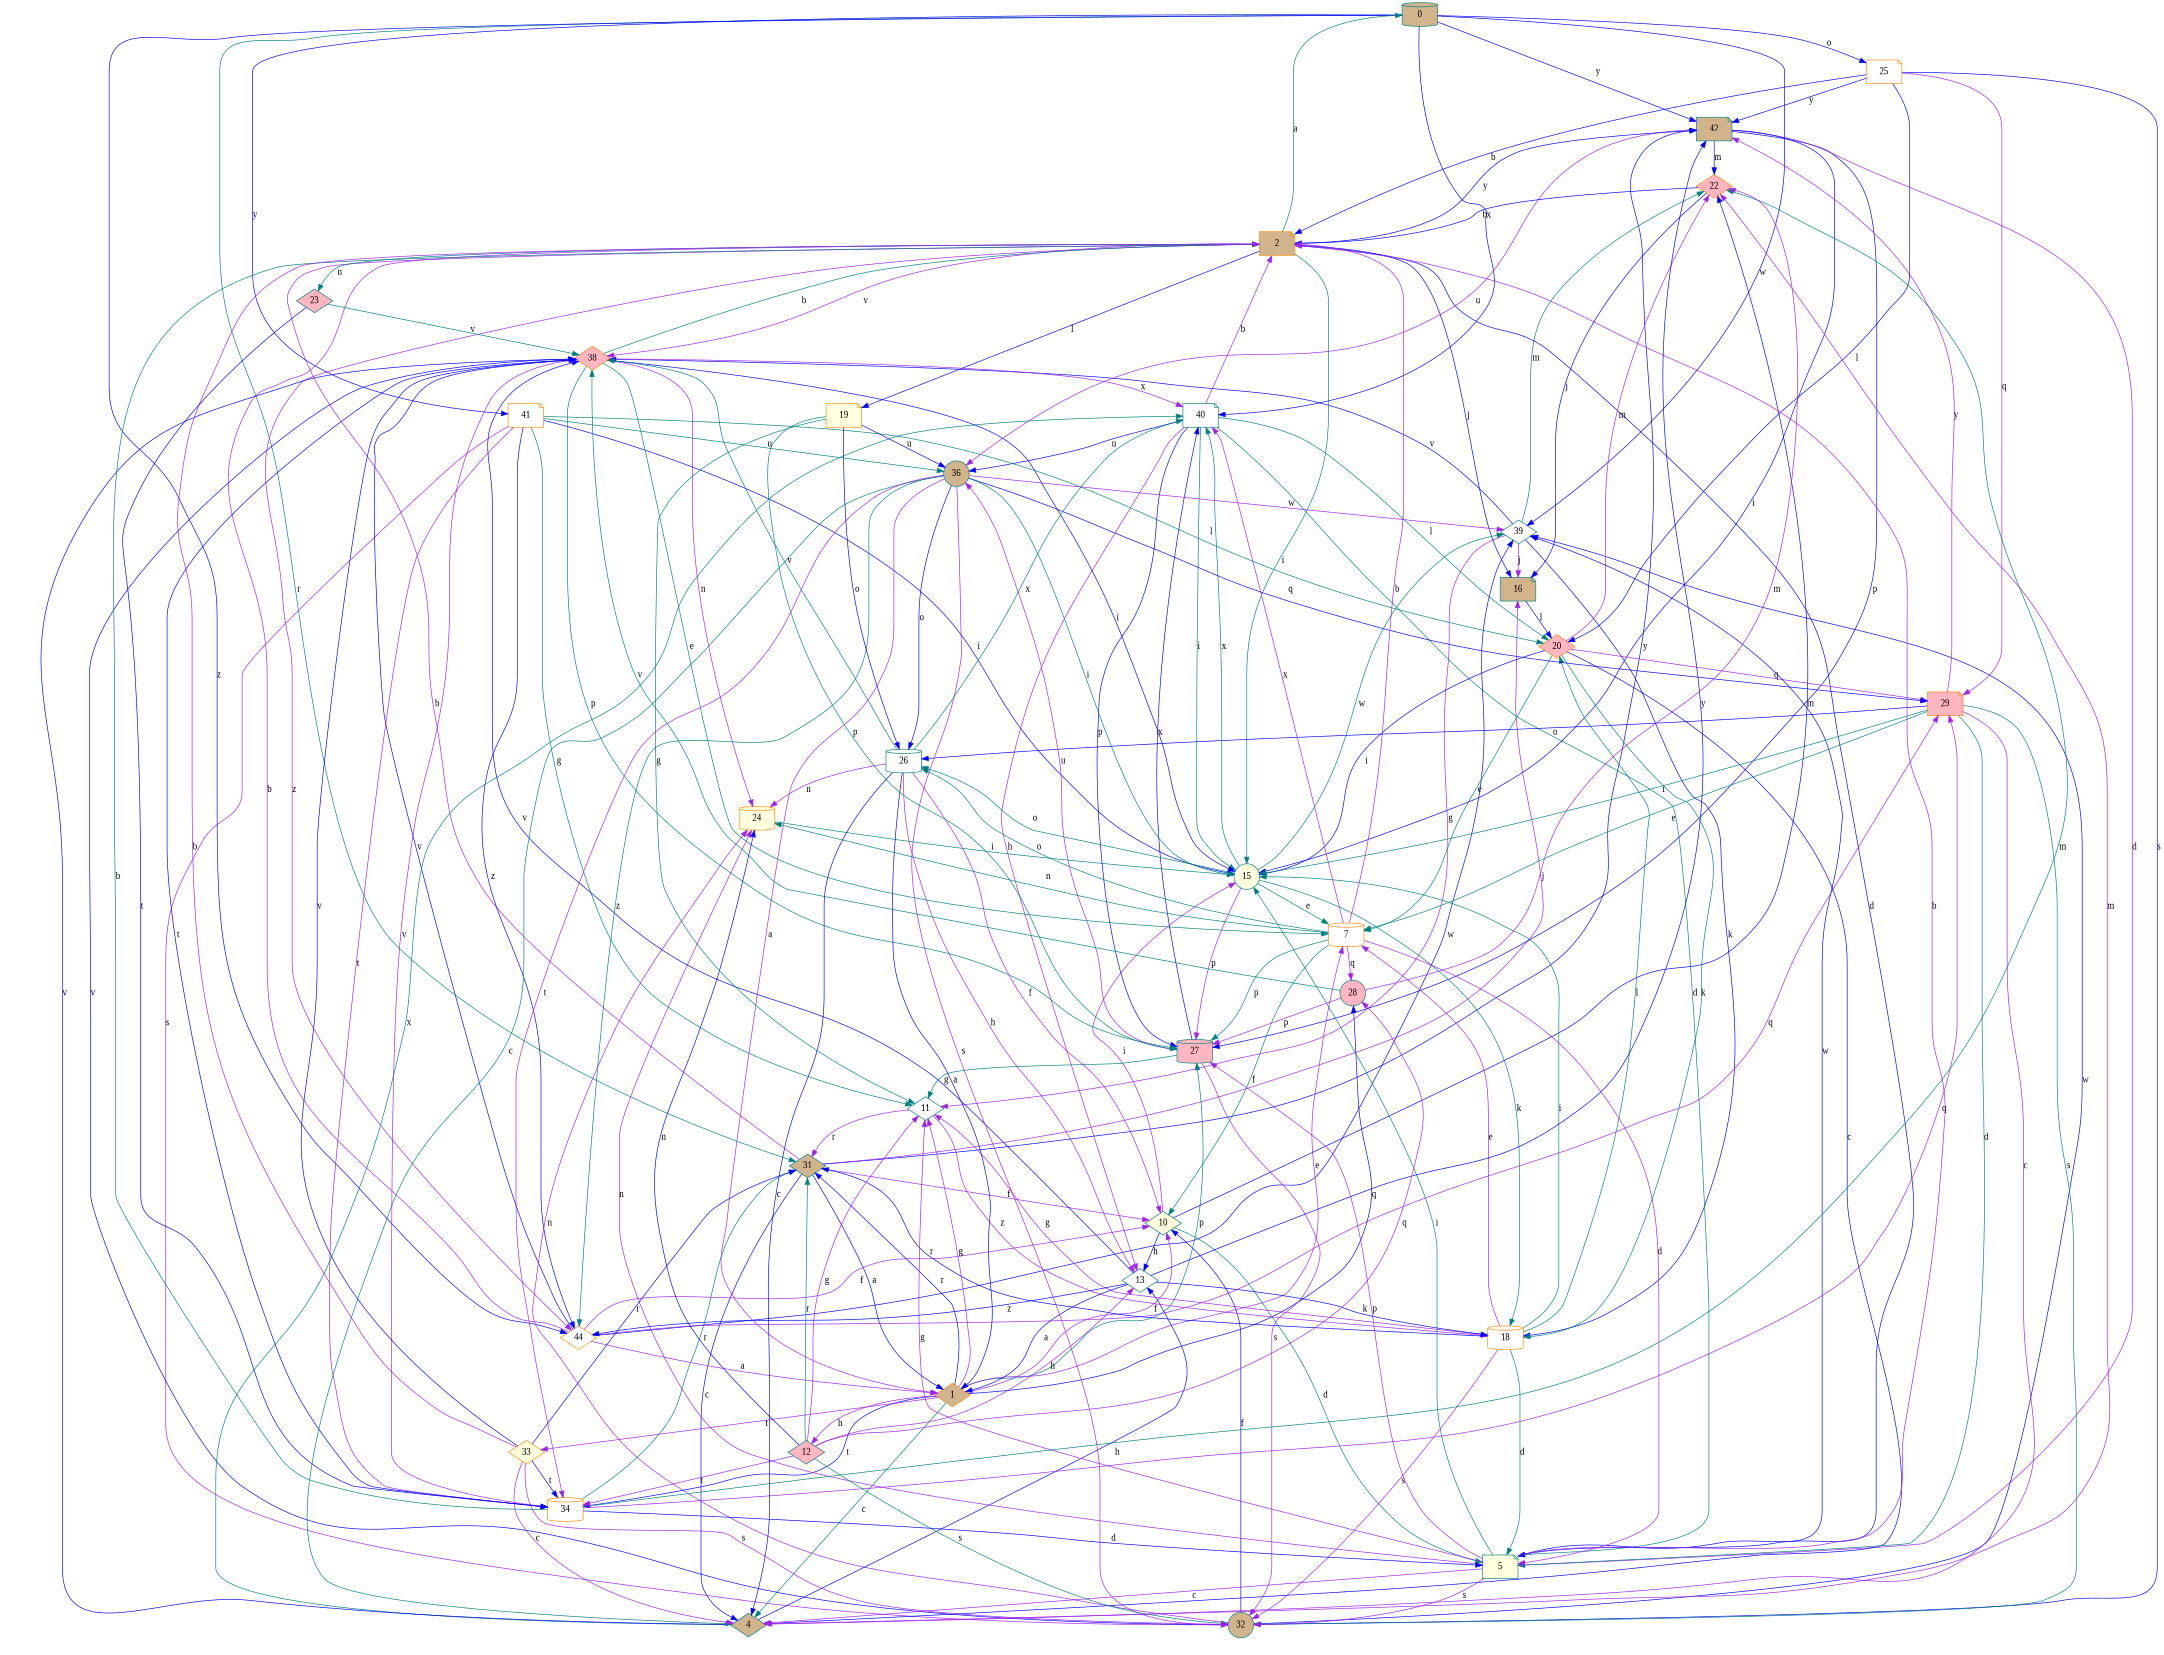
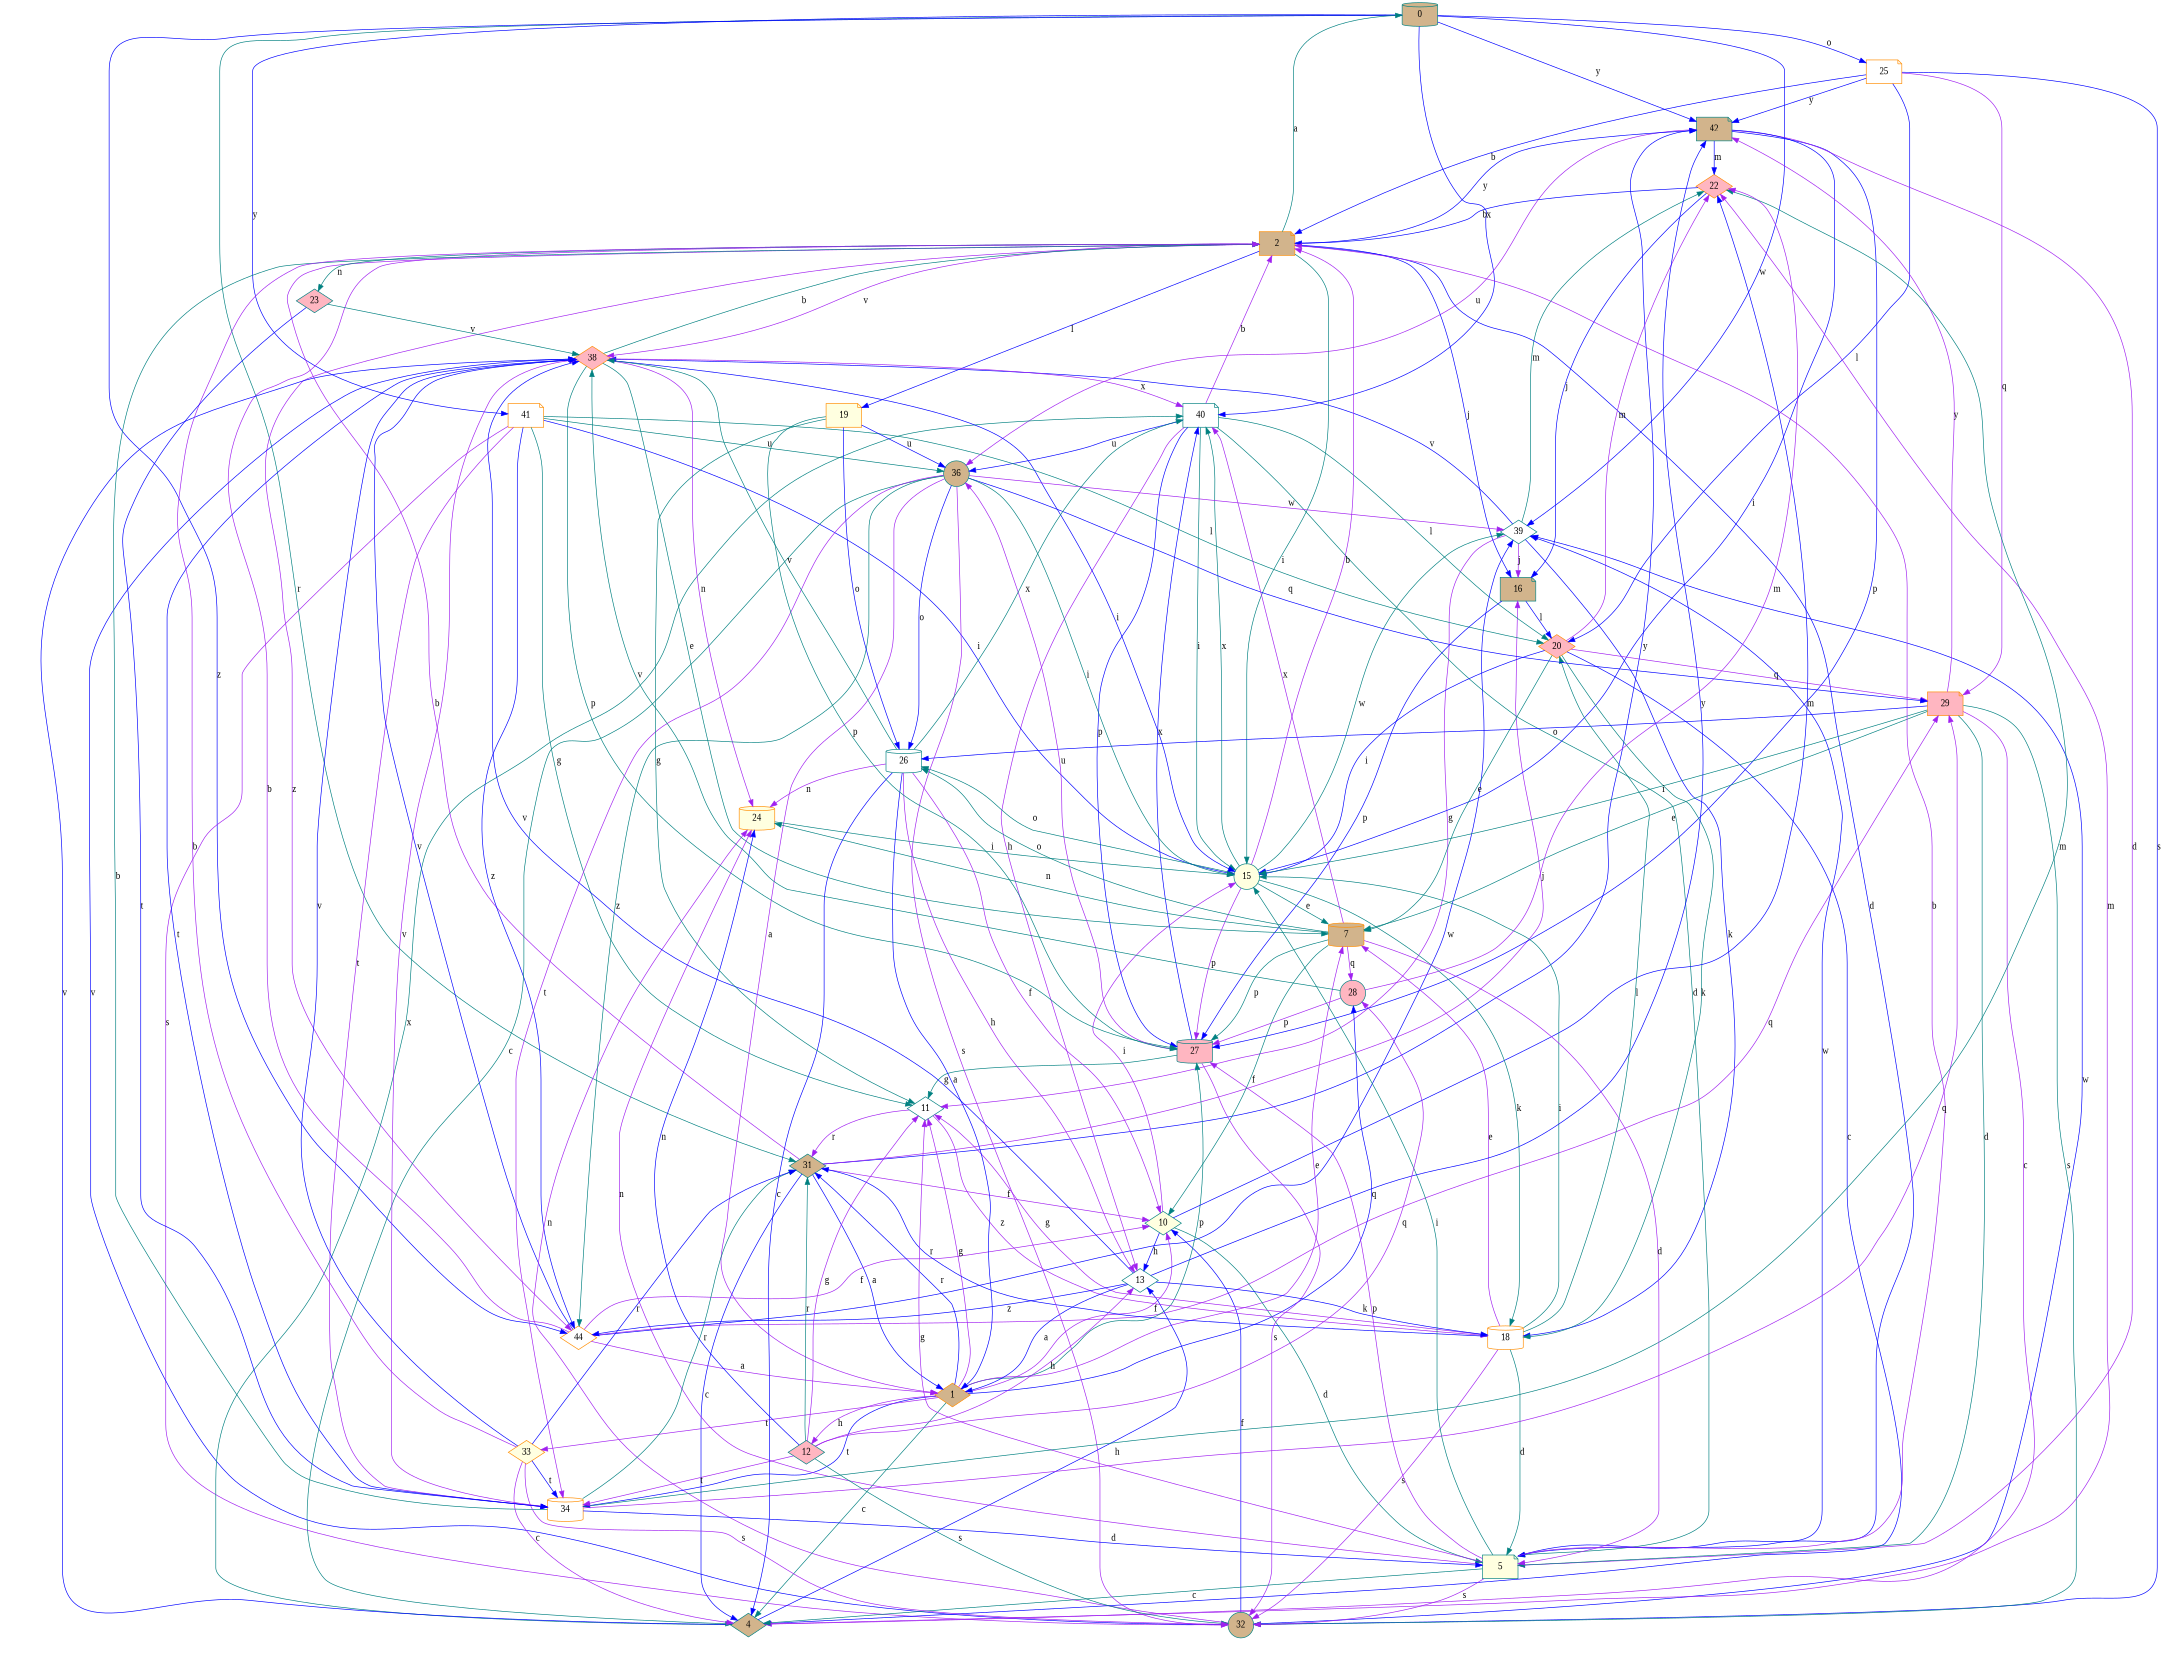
  strict digraph {
    fontname="Liberation Serif"
    node [color=teal fillcolor=white fontname="Liberation Serif" shape=diamond style=filled]
    edge [color=purple fontname="Liberation Serif"]
    0 [fillcolor=tan shape=cylinder]
    25 [color=darkorange shape=note]
    31 [fillcolor=tan]
    39
    40 [shape=note]
    41 [color=darkorange shape=note]
    42 [fillcolor=tan shape=note]
    44 [color=darkorange]
    2 [color=darkorange fillcolor=tan shape=note]
    32 [fillcolor=tan shape=circle]
    20 [color=darkorange fillcolor=lightpink]
    29 [color=darkorange fillcolor=lightpink shape=note]
    1 [color=darkorange fillcolor=tan]
    4 [fillcolor=tan]
    10 [fillcolor=lightyellow]
    16 [fillcolor=tan shape=note]
    11
    38 [color=darkorange fillcolor=lightpink]
    22 [color=darkorange fillcolor=lightpink]
    18 [color=darkorange shape=cylinder]
    27 [fillcolor=lightpink shape=cylinder]
    5 [fillcolor=lightyellow shape=note]
    15 [fillcolor=lightyellow shape=circle]
    13
    36 [fillcolor=tan shape=circle]
    34 [color=darkorange shape=cylinder]
-   7 [color=darkorange shape=cylinder]
+   7 [color=darkorange fillcolor=tan shape=cylinder]
    12 [fillcolor=lightpink]
    28 [fillcolor=lightpink shape=circle]
    33 [color=darkorange fillcolor=lightyellow]
    24 [color=darkorange fillcolor=lightyellow shape=cylinder]
    26 [shape=cylinder]
    19 [color=darkorange fillcolor=lightyellow shape=note]
    23 [fillcolor=lightpink]
    0 -> 25 [color=blue label=o]
    0 -> 31 [color=teal label=r]
    0 -> 39 [color=blue label=w]
    0 -> 40 [color=blue label=x]
    0 -> 41 [color=blue label=y]
    0 -> 42 [color=blue label=y]
    0 -> 44 [color=blue label=z]
    25 -> 42 [color=blue label=y]
    25 -> 2 [color=blue label=b]
    25 -> 32 [color=blue label=s]
    25 -> 20 [color=blue label=l]
    25 -> 29 [label=q]
    31 -> 42 [color=blue label=y]
    31 -> 2 [label=b]
    31 -> 1 [color=blue label=a]
    31 -> 4 [color=blue label=c]
    31 -> 10 [label=f]
    31 -> 16 [label=j]
    39 -> 16 [label=j]
    39 -> 11 [label=g]
    39 -> 38 [color=blue label=v]
    39 -> 22 [color=teal label=m]
    39 -> 18 [color=blue label=k]
    40 -> 2 [label=b]
    40 -> 20 [color=teal label=l]
    40 -> 27 [color=blue label=p]
    40 -> 5 [color=teal label=d]
    40 -> 15 [color=teal label=i]
    40 -> 13 [label=h]
    40 -> 36 [color=blue label=u]
    41 -> 44 [color=blue label=z]
    41 -> 32 [label=s]
    41 -> 20 [color=teal label=l]
    41 -> 11 [color=teal label=g]
    41 -> 15 [color=blue label=i]
    41 -> 36 [color=teal label=u]
    41 -> 34 [label=t]
    42 -> 22 [color=blue label=m]
    42 -> 27 [color=blue label=p]
    42 -> 5 [label=d]
    42 -> 15 [color=blue label=i]
    42 -> 36 [label=u]
    44 -> 39 [color=blue label=w]
    44 -> 2 [label=b]
    44 -> 29 [label=q]
    44 -> 1 [label=a]
    44 -> 10 [label=f]
    44 -> 38 [color=blue label=v]
    2 -> 0 [color=teal label=a]
    2 -> 42 [color=blue label=y]
    2 -> 44 [label=z]
    2 -> 16 [color=blue label=j]
    2 -> 38 [label=v]
    2 -> 5 [color=blue label=d]
    2 -> 15 [color=teal label=i]
    2 -> 19 [color=blue label=l]
    2 -> 23 [color=teal label=n]
    32 -> 39 [color=blue label=w]
    32 -> 10 [color=blue label=f]
    32 -> 38 [color=blue label=v]
    32 -> 24 [label=n]
    20 -> 29 [label=q]
    20 -> 4 [color=blue label=c]
    20 -> 22 [label=m]
    20 -> 18 [color=teal label=k]
    20 -> 15 [color=blue label=i]
    20 -> 7 [color=teal label=e]
    29 -> 42 [label=y]
    29 -> 32 [color=teal label=s]
    29 -> 4 [label=c]
    29 -> 5 [color=teal label=d]
    29 -> 15 [color=teal label=i]
    29 -> 7 [color=teal label=e]
    29 -> 26 [color=blue label=o]
    1 -> 31 [color=blue label=r]
    1 -> 4 [color=teal label=c]
    1 -> 10 [label=f]
    1 -> 11 [label=g]
    1 -> 27 [color=teal label=p]
    1 -> 34 [color=blue label=t]
    1 -> 7 [label=e]
    1 -> 12 [label=h]
    1 -> 28 [color=blue label=q]
    1 -> 33 [label=t]
    4 -> 40 [color=teal label=x]
    4 -> 38 [color=blue label=v]
    4 -> 22 [label=m]
    4 -> 13 [color=blue label=h]
    10 -> 22 [color=blue label=m]
    10 -> 5 [color=teal label=d]
    10 -> 15 [label=i]
    10 -> 13 [color=blue label=h]
    16 -> 20 [color=blue label=l]
+   16 -> 27 [color=blue label=p]
    11 -> 31 [label=r]
    11 -> 18 [label=z]
    38 -> 40 [label=x]
    38 -> 2 [color=teal label=b]
    38 -> 27 [color=teal label=p]
    38 -> 15 [color=blue label=i]
    38 -> 34 [color=blue label=t]
    38 -> 7 [color=teal label=e]
    38 -> 24 [label=n]
    22 -> 2 [color=blue label=b]
    22 -> 16 [color=blue label=j]
    18 -> 31 [color=blue label=r]
    18 -> 32 [label=s]
    18 -> 20 [color=teal label=l]
    18 -> 11 [label=g]
    18 -> 5 [color=teal label=d]
    18 -> 15 [color=teal label=i]
    18 -> 7 [label=e]
    27 -> 40 [color=blue label=x]
    27 -> 32 [label=s]
    27 -> 11 [color=teal label=g]
    27 -> 36 [label=u]
    5 -> 39 [color=blue label=w]
    5 -> 2 [label=b]
    5 -> 32 [label=s]
-   5 -> 4 [label=c]
+   5 -> 4 [color=teal label=c]
    5 -> 11 [label=g]
    5 -> 27 [label=p]
    5 -> 15 [color=teal label=i]
    5 -> 24 [label=n]
    15 -> 39 [color=teal label=w]
    15 -> 40 [color=teal label=x]
-   7 -> 2 [label=b]
+   15 -> 2 [label=b]
    15 -> 18 [color=teal label=k]
    15 -> 27 [label=p]
    15 -> 7 [color=teal label=e]
    15 -> 26 [color=teal label=o]
    13 -> 42 [color=blue label=y]
    13 -> 44 [color=blue label=z]
    13 -> 1 [color=blue label=a]
    13 -> 38 [color=blue label=v]
    13 -> 18 [color=blue label=k]
    36 -> 39 [label=w]
    36 -> 44 [color=teal label=z]
    36 -> 32 [label=s]
    36 -> 29 [color=blue label=q]
    36 -> 1 [label=a]
    36 -> 4 [color=teal label=c]
    36 -> 15 [color=teal label=i]
    36 -> 34 [label=t]
    36 -> 26 [color=blue label=o]
    34 -> 31 [color=teal label=r]
    34 -> 2 [color=teal label=b]
    34 -> 29 [label=q]
    34 -> 38 [label=v]
    34 -> 22 [color=teal label=m]
    34 -> 5 [color=blue label=d]
    7 -> 40 [label=x]
    7 -> 10 [color=teal label=f]
    7 -> 27 [color=teal label=p]
    7 -> 5 [label=d]
    7 -> 28 [label=q]
    7 -> 24 [color=teal label=n]
    7 -> 26 [color=teal label=o]
    12 -> 31 [color=teal label=r]
    12 -> 32 [color=teal label=s]
    12 -> 11 [label=g]
    12 -> 13 [label=h]
    12 -> 34 [label=t]
    12 -> 28 [label=q]
    12 -> 24 [color=blue label=n]
    28 -> 38 [color=teal label=v]
    28 -> 22 [label=m]
    28 -> 27 [label=p]
    33 -> 31 [color=blue label=r]
    33 -> 2 [label=b]
    33 -> 32 [label=s]
    33 -> 4 [label=c]
    33 -> 38 [color=blue label=v]
    33 -> 34 [color=blue label=t]
    24 -> 15 [color=teal label=i]
    26 -> 40 [color=teal label=x]
    26 -> 1 [color=blue label=a]
    26 -> 4 [color=blue label=c]
    26 -> 10 [label=f]
    26 -> 38 [color=teal label=v]
    26 -> 13 [label=h]
    26 -> 24 [label=n]
    19 -> 11 [color=teal label=g]
    19 -> 27 [color=teal label=p]
    19 -> 36 [color=blue label=u]
    19 -> 26 [color=blue label=o]
    23 -> 38 [color=teal label=v]
    23 -> 34 [color=blue label=t]
  }
